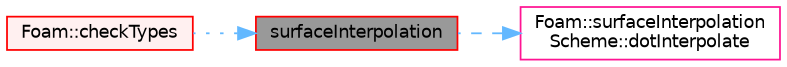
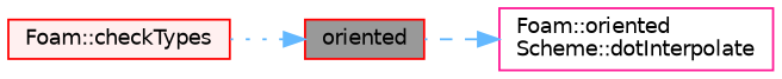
  digraph {
    rankdir=RL
    node [color=red fontname=Helvetica fontsize=10 shape=box style=filled]
    edge [color=steelblue1 dir=back fontname=Helvetica fontsize=10 labelfontname=Helvetica labelfontsize=10]
-   n1 [fillcolor=grey60 fontcolor=black height=0.2 label=surfaceInterpolation width=0.4]
+   n1 [fillcolor=grey60 fontcolor=black height=0.2 label=oriented width=0.4]
    n2 [fillcolor="#FFF0F0" height=0.2 label="Foam::checkTypes" width=0.4]
-   n3 [color=deeppink fillcolor=white height=0.2 label="Foam::surfaceInterpolation\lScheme::dotInterpolate" width=0.4]
+   n3 [color=deeppink fillcolor=white height=0.2 label="Foam::oriented\lScheme::dotInterpolate" width=0.4]
    n1 -> n2 [style=dotted]
    n3 -> n1 [style=dashed]
  }
